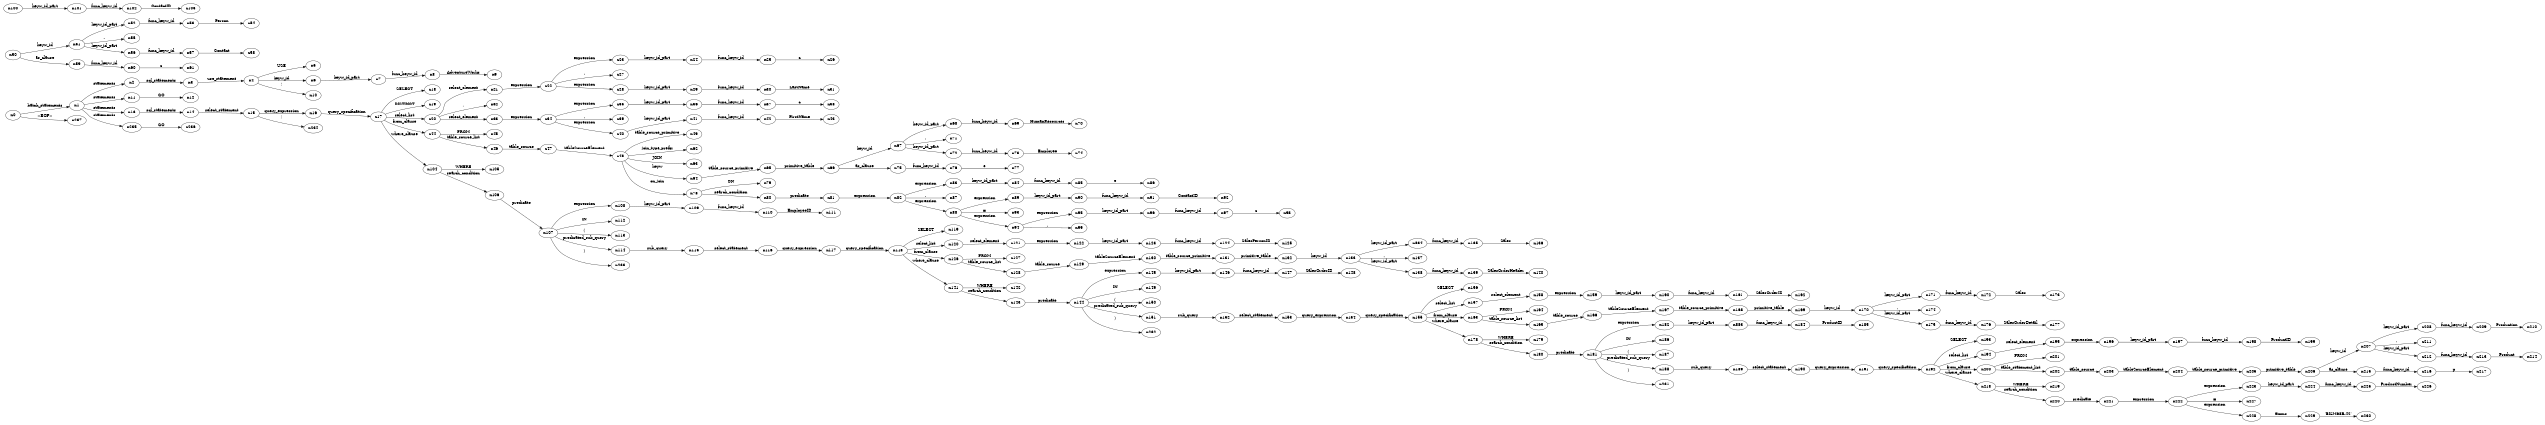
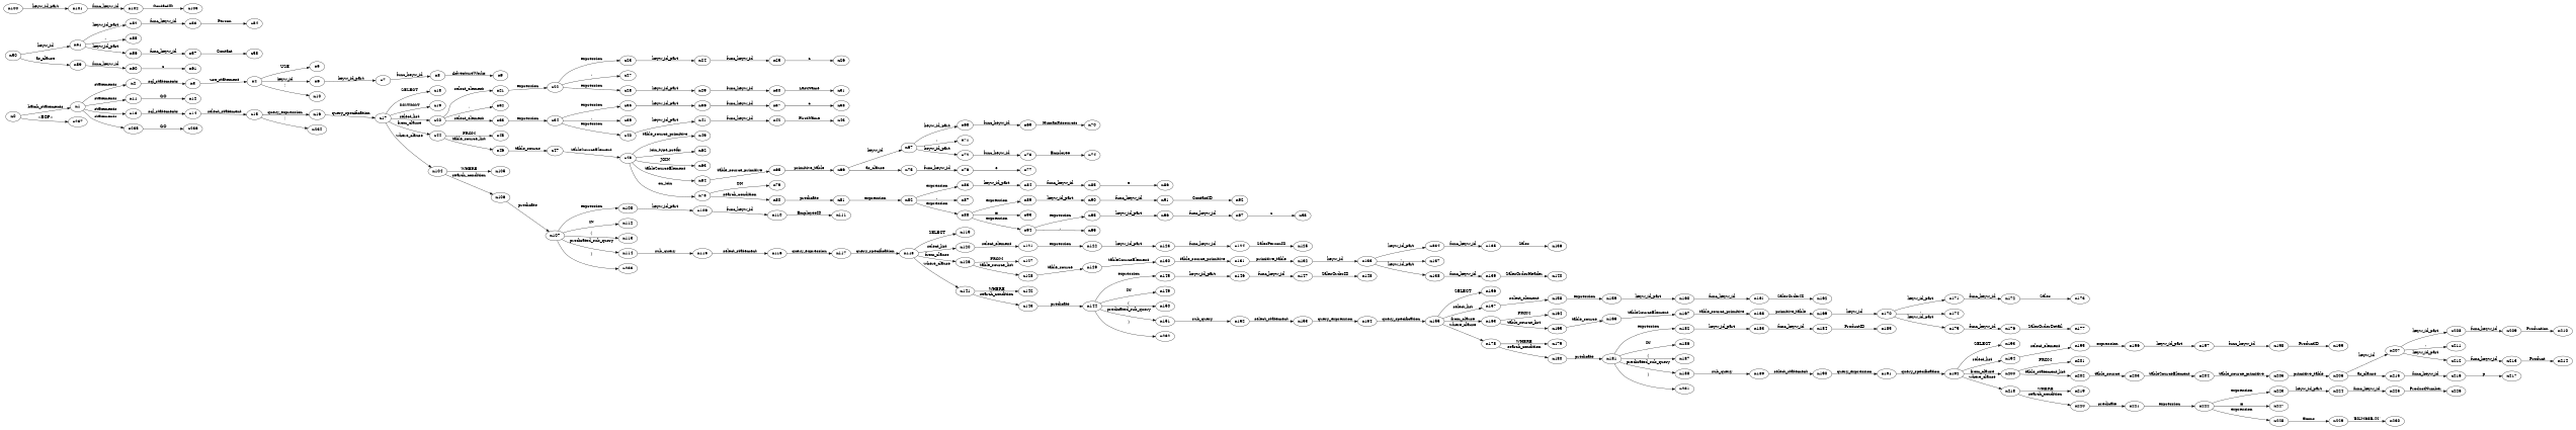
  digraph {
    rankdir=LR
    n0
    n1
    n237
    n2
    n11
    n13
    n235
    n3
    n12
    n14
    n236
    n4
    n5
    n6
    n10
    n7
    n8
    n9
    n15
    n16
    n234
    n17
    n18
    n19
    n20
    n44
    n104
    n21
    n32
    n33
    n45
    n46
    n105
    n106
    n22
    n34
    n23
    n27
    n28
    n24
    n29
    n25
    n26
    n30
    n31
    n35
    n39
    n40
    n36
    n41
    n37
    n38
    n42
    n43
    n47
    n48
    n49
    n62
    n63
    n64
    n78
    n65
    n79
    n80
    n50
    n51
    n59
    n52
    n55
    n56
    n60
    n53
    n57
    n54
    n58
    n61
    n66
    n67
    n75
    n68
    n71
    n72
    n76
    n69
    n73
    n70
    n74
    n77
    n81
    n82
    n83
    n87
    n88
    n84
    n89
    n93
    n94
    n85
    n86
    n90
    n95
    n99
    n91
    n92
    n96
    n100
    n101
    n97
    n98
    n102
    n103
    n107
    n108
    n112
    n113
    n114
    n233
    n109
    n115
    n110
    n111
    n116
    n117
    n118
    n119
    n120
    n126
    n141
    n121
    n127
    n128
    n142
    n143
    n122
    n123
    n124
    n125
    n129
    n130
    n131
    n132
    n133
    n134 [label=n834]
    n137
    n138
    n135
    n139
    n136
    n140
    n144
    n145
    n149
    n150
    n151
    n232
    n146
    n152
    n147
    n148
    n153
    n154
    n155
    n156
    n157
    n163
    n178
    n158
    n164
    n165
    n179
    n180
    n159
    n160
    n161
    n162
    n166
    n167
    n168
    n169
    n170
    n171
    n174
    n175
    n172
    n176
    n173
    n177
    n181
    n182
    n186
    n187
    n188
    n231
-   n183 [label=n883]
+   n183
    n189
    n184
    n185
    n190
    n191
    n192
    n193
    n194
    n200
    n218
    n195
    n201
    n202
    n219
    n220
    n196
    n197
    n198
    n199
    n203
    n204
    n205
    n206
    n207
    n215
    n208
    n211
    n212
    n216
    n209
    n213
    n210
    n214
    n217
    n221
    n222
    n223
    n227
    n228
    n224
    n229
    n225
    n226
    n230
    n0 -> n1 [label=batch_statements]
    n0 -> n237 [label="<EOF>"]
    n1 -> n2 [label=statements]
    n1 -> n11 [label=statements]
    n1 -> n13 [label=statements]
    n1 -> n235 [label=statements]
    n2 -> n3 [label=sql_statements]
    n11 -> n12 [label=GO]
    n13 -> n14 [label=sql_statements]
    n235 -> n236 [label=GO]
    n3 -> n4 [label=use_statement]
    n14 -> n15 [label=select_statement]
    n4 -> n5 [label=USE]
    n4 -> n6 [label=keyw_id]
    n4 -> n10 [label=";"]
    n6 -> n7 [label=keyw_id_part]
    n7 -> n8 [label=func_keyw_id]
    n8 -> n9 [label=AdventureWorks]
    n15 -> n16 [label=query_expression]
    n15 -> n234 [label=";"]
    n16 -> n17 [label=query_specification]
    n17 -> n18 [label=SELECT]
    n17 -> n19 [label=DISTINCT]
    n17 -> n20 [label=select_list]
    n17 -> n44 [label=from_clause]
    n17 -> n104 [label=where_clause]
    n20 -> n21 [label=select_element]
    n20 -> n32 [label=","]
    n20 -> n33 [label=select_element]
    n44 -> n45 [label=FROM]
    n44 -> n46 [label=table_source_list]
    n104 -> n105 [label=WHERE]
    n104 -> n106 [label=search_condition]
    n21 -> n22 [label=expression]
    n33 -> n34 [label=expression]
    n46 -> n47 [label=table_source]
    n106 -> n107 [label=predicate]
    n22 -> n23 [label=expression]
    n22 -> n27 [label="."]
    n22 -> n28 [label=expression]
    n34 -> n35 [label=expression]
    n34 -> n39 [label="."]
    n34 -> n40 [label=expression]
    n23 -> n24 [label=keyw_id_part]
    n28 -> n29 [label=keyw_id_part]
    n24 -> n25 [label=func_keyw_id]
    n29 -> n30 [label=func_keyw_id]
    n25 -> n26 [label=c]
    n30 -> n31 [label=LastName]
    n35 -> n36 [label=keyw_id_part]
    n40 -> n41 [label=keyw_id_part]
    n36 -> n37 [label=func_keyw_id]
    n41 -> n42 [label=func_keyw_id]
    n37 -> n38 [label=c]
    n42 -> n43 [label=FirstName]
    n47 -> n48 [label=tableSourceElement]
    n48 -> n49 [label=table_source_primitive]
    n48 -> n62 [label=join_type_prefix]
    n48 -> n63 [label=JOIN]
-   n48 -> n64 [label=keyw]
+   n48 -> n64 [label=tableSourceElement]
    n48 -> n78 [label=on_join]
    n64 -> n65 [label=table_source_primitive]
    n78 -> n79 [label=ON]
    n78 -> n80 [label=search_condition]
    n65 -> n66 [label=primitive_table]
    n80 -> n81 [label=predicate]
    n50 -> n51 [label=keyw_id]
    n50 -> n59 [label=as_clause]
    n51 -> n52 [label=keyw_id_part]
    n51 -> n55 [label="."]
    n51 -> n56 [label=keyw_id_part]
    n59 -> n60 [label=func_keyw_id]
    n52 -> n53 [label=func_keyw_id]
    n56 -> n57 [label=func_keyw_id]
    n60 -> n61 [label=c]
    n53 -> n54 [label=Person]
    n57 -> n58 [label=Contact]
    n66 -> n67 [label=keyw_id]
    n66 -> n75 [label=as_clause]
    n67 -> n68 [label=keyw_id_part]
    n67 -> n71 [label="."]
    n67 -> n72 [label=keyw_id_part]
    n75 -> n76 [label=func_keyw_id]
    n68 -> n69 [label=func_keyw_id]
    n72 -> n73 [label=func_keyw_id]
    n76 -> n77 [label=e]
    n69 -> n70 [label=HumanResources]
    n73 -> n74 [label=Employee]
    n81 -> n82 [label=expression]
    n82 -> n83 [label=expression]
    n82 -> n87 [label="."]
    n82 -> n88 [label=expression]
    n83 -> n84 [label=keyw_id_part]
    n88 -> n89 [label=expression]
    n88 -> n93 [label="="]
    n88 -> n94 [label=expression]
    n84 -> n85 [label=func_keyw_id]
    n89 -> n90 [label=keyw_id_part]
    n94 -> n95 [label=expression]
    n94 -> n99 [label="."]
    n85 -> n86 [label=e]
    n90 -> n91 [label=func_keyw_id]
    n95 -> n96 [label=keyw_id_part]
    n91 -> n92 [label=ContactID]
    n96 -> n97 [label=func_keyw_id]
    n100 -> n101 [label=keyw_id_part]
    n101 -> n102 [label=func_keyw_id]
    n97 -> n98 [label=c]
    n102 -> n103 [label=ContactID]
    n107 -> n108 [label=expression]
    n107 -> n112 [label=IN]
    n107 -> n113 [label="("]
    n107 -> n114 [label=predicated_sub_query]
    n107 -> n233 [label=")"]
    n108 -> n109 [label=keyw_id_part]
    n114 -> n115 [label=sub_query]
    n109 -> n110 [label=func_keyw_id]
    n115 -> n116 [label=select_statement]
    n110 -> n111 [label=EmployeeID]
    n116 -> n117 [label=query_expression]
    n117 -> n118 [label=query_specification]
    n118 -> n119 [label=SELECT]
    n118 -> n120 [label=select_list]
    n118 -> n126 [label=from_clause]
    n118 -> n141 [label=where_clause]
    n120 -> n121 [label=select_element]
    n126 -> n127 [label=FROM]
    n126 -> n128 [label=table_source_list]
    n141 -> n142 [label=WHERE]
    n141 -> n143 [label=search_condition]
    n121 -> n122 [label=expression]
    n128 -> n129 [label=table_source]
    n143 -> n144 [label=predicate]
    n122 -> n123 [label=keyw_id_part]
    n123 -> n124 [label=func_keyw_id]
    n124 -> n125 [label=SalesPersonID]
    n129 -> n130 [label=tableSourceElement]
    n130 -> n131 [label=table_source_primitive]
    n131 -> n132 [label=primitive_table]
    n132 -> n133 [label=keyw_id]
    n133 -> n134 [label=keyw_id_part]
    n133 -> n137 [label="."]
    n133 -> n138 [label=keyw_id_part]
    n134 -> n135 [label=func_keyw_id]
    n138 -> n139 [label=func_keyw_id]
    n135 -> n136 [label=Sales]
    n139 -> n140 [label=SalesOrderHeader]
    n144 -> n145 [label=expression]
    n144 -> n149 [label=IN]
    n144 -> n150 [label="("]
    n144 -> n151 [label=predicated_sub_query]
    n144 -> n232 [label=")"]
    n145 -> n146 [label=keyw_id_part]
    n151 -> n152 [label=sub_query]
    n146 -> n147 [label=func_keyw_id]
    n152 -> n153 [label=select_statement]
    n147 -> n148 [label=SalesOrderID]
    n153 -> n154 [label=query_expression]
    n154 -> n155 [label=query_specification]
    n155 -> n156 [label=SELECT]
    n155 -> n157 [label=select_list]
    n155 -> n163 [label=from_clause]
    n155 -> n178 [label=where_clause]
    n157 -> n158 [label=select_element]
    n163 -> n164 [label=FROM]
    n163 -> n165 [label=table_source_list]
    n178 -> n179 [label=WHERE]
    n178 -> n180 [label=search_condition]
    n158 -> n159 [label=expression]
    n165 -> n166 [label=table_source]
    n180 -> n181 [label=predicate]
    n159 -> n160 [label=keyw_id_part]
    n160 -> n161 [label=func_keyw_id]
    n161 -> n162 [label=SalesOrderID]
    n166 -> n167 [label=tableSourceElement]
    n167 -> n168 [label=table_source_primitive]
    n168 -> n169 [label=primitive_table]
    n169 -> n170 [label=keyw_id]
    n170 -> n171 [label=keyw_id_part]
    n170 -> n174 [label="."]
    n170 -> n175 [label=keyw_id_part]
    n171 -> n172 [label=func_keyw_id]
    n175 -> n176 [label=func_keyw_id]
    n172 -> n173 [label=Sales]
    n176 -> n177 [label=SalesOrderDetail]
    n181 -> n182 [label=expression]
    n181 -> n186 [label=IN]
    n181 -> n187 [label="("]
    n181 -> n188 [label=predicated_sub_query]
    n181 -> n231 [label=")"]
    n182 -> n183 [label=keyw_id_part]
    n188 -> n189 [label=sub_query]
    n183 -> n184 [label=func_keyw_id]
    n189 -> n190 [label=select_statement]
    n184 -> n185 [label=ProductID]
    n190 -> n191 [label=query_expression]
    n191 -> n192 [label=query_specification]
    n192 -> n193 [label=SELECT]
    n192 -> n194 [label=select_list]
    n192 -> n200 [label=from_clause]
    n192 -> n218 [label=where_clause]
    n194 -> n195 [label=select_element]
    n200 -> n201 [label=FROM]
    n200 -> n202 [label=table_statement_list]
    n218 -> n219 [label=WHERE]
    n218 -> n220 [label=search_condition]
    n195 -> n196 [label=expression]
    n202 -> n203 [label=table_source]
    n220 -> n221 [label=predicate]
    n196 -> n197 [label=keyw_id_part]
    n197 -> n198 [label=func_keyw_id]
    n198 -> n199 [label=ProductID]
    n203 -> n204 [label=tableSourceElement]
    n204 -> n205 [label=table_source_primitive]
    n205 -> n206 [label=primitive_table]
    n206 -> n207 [label=keyw_id]
    n206 -> n215 [label=as_clause]
    n207 -> n208 [label=keyw_id_part]
    n207 -> n211 [label="."]
    n207 -> n212 [label=keyw_id_part]
    n215 -> n216 [label=func_keyw_id]
    n208 -> n209 [label=func_keyw_id]
    n212 -> n213 [label=func_keyw_id]
    n216 -> n217 [label=p]
    n209 -> n210 [label=Production]
    n213 -> n214 [label=Product]
    n221 -> n222 [label=expression]
    n222 -> n223 [label=expression]
    n222 -> n227 [label="="]
    n222 -> n228 [label=expression]
    n223 -> n224 [label=keyw_id_part]
    n228 -> n229 [label=atoms]
    n224 -> n225 [label=func_keyw_id]
    n229 -> n230 [label="'BK-M68B-42'"]
    n225 -> n226 [label=ProductNumber]
  }
